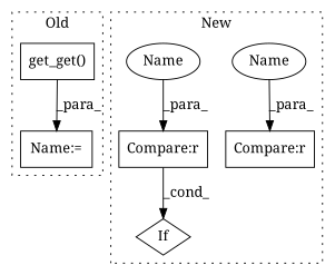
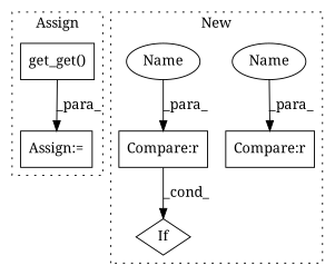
  digraph {
    fontname="Noto Serif"
    node [a=40 fontname="Noto Serif" l=3 s=9025 shape=box]
    edge [fontname="Noto Serif"]
    n1 [a=75 l="16,1" label="get_get()" s="8562,8587"]
-   n2 [a=68 label="Name:=" s=8559]
+   n2 [a=68 label="Assign:=" s=8559]
    n3 [a=96 label=If s=9022 shape=diamond]
    n4 [l=13 label="Compare:r"]
    n5 [l=13 label="Compare:r" s=8119]
    n6 [a=87 l=1 label=Name s=8119 shape=ellipse]
    n7 [a=87 l=1 label=Name shape=ellipse]
    subgraph cluster_1 {
-     label=Old
+     label=Assign
      style=dotted
      n1
      n2
    }
    subgraph cluster_2 {
      label=New
      style=dotted
      n3
      n4
      n5
      n6
      n7
    }
    n1 -> n2 [label=_para_]
    n4 -> n3 [label=_cond_]
    n6 -> n5 [label=_para_]
    n7 -> n4 [label=_para_]
  }
